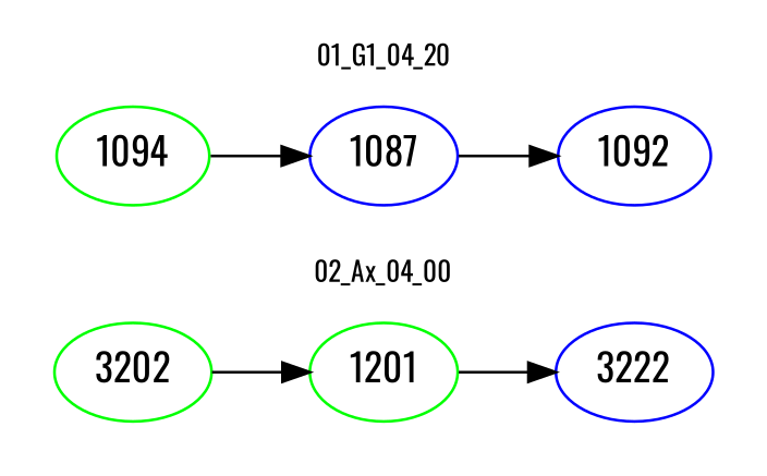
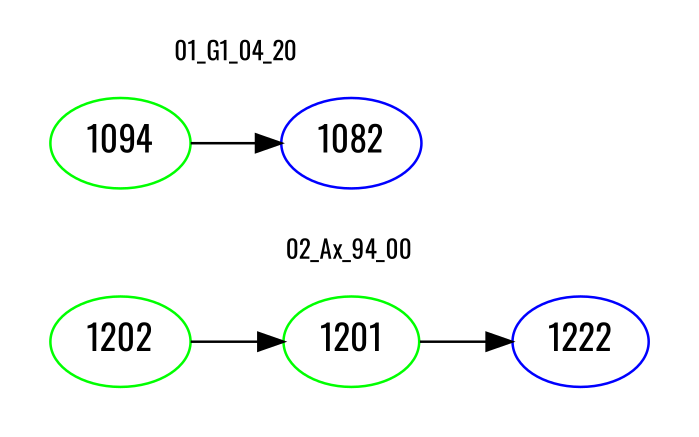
  digraph {
    fontname=Oswald
    rankdir=LR
    node [color=green fontname=Oswald]
    edge [color=black fontname=Oswald]
-   n1 [label=3202]
+   n1 [label=1202]
    n2 [label=1201]
-   n3 [color=blue label=3222]
+   n3 [color=blue label=1222]
    n4 [label=1094]
-   n5 [color=blue label=1087]
-   n6 [color=blue label=1092]
+   n5 [color=blue label=1082]
    subgraph cluster_1 {
      color=white
      fontsize=10
-     label="02_Ax_04_00"
+     label="02_Ax_94_00"
      n1
      n2
      n3
    }
    subgraph cluster_2 {
      color=white
      fontsize=10
      label="01_G1_04_20"
      n4
      n5
-     n6
    }
    n1 -> n2
    n2 -> n3
    n4 -> n5
-   n5 -> n6
  }
